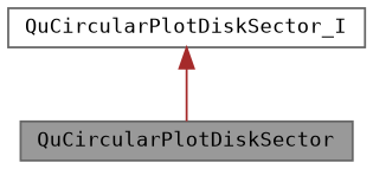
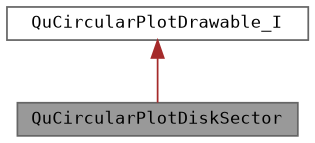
  digraph {
    fontname="DejaVu Sans Mono"
    node [color=gray40 fontname="DejaVu Sans Mono" fontsize=10 shape=box style=filled]
    n1 [fillcolor=grey60 fontcolor=black height=0.2 label=QuCircularPlotDiskSector width=0.4]
-   n2 [fillcolor=white height=0.2 label=QuCircularPlotDiskSector_I width=0.4]
+   n2 [fillcolor=white height=0.2 label=QuCircularPlotDrawable_I width=0.4]
    n2 -> n1 [color=brown dir=back fontname="DejaVu Sans Mono" fontsize=10 labelfontname=Helvetica labelfontsize=10 style=solid]
  }
